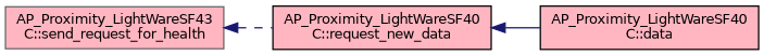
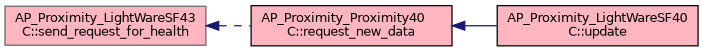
  digraph {
    rankdir=LR
    node [color=black fillcolor=lightpink fontname=Helvetica fontsize=10 shape=record style=filled]
    edge [color=midnightblue dir=back fontname=Helvetica fontsize=10 labelfontname=Helvetica labelfontsize=10]
    n1 [color=gray40 fontcolor=black height=0.2 label="AP_Proximity_LightWareSF43\lC::send_request_for_health" width=0.4]
-   n2 [height=0.2 label="AP_Proximity_LightWareSF40\lC::request_new_data" width=0.4]
-   n3 [height=0.2 label="AP_Proximity_LightWareSF40\lC::data" width=0.4]
+   n2 [height=0.2 label="AP_Proximity_Proximity40\lC::request_new_data" width=0.4]
+   n3 [height=0.2 label="AP_Proximity_LightWareSF40\lC::update" width=0.4]
    n1 -> n2 [style=dashed]
    n2 -> n3 [style=solid]
  }
